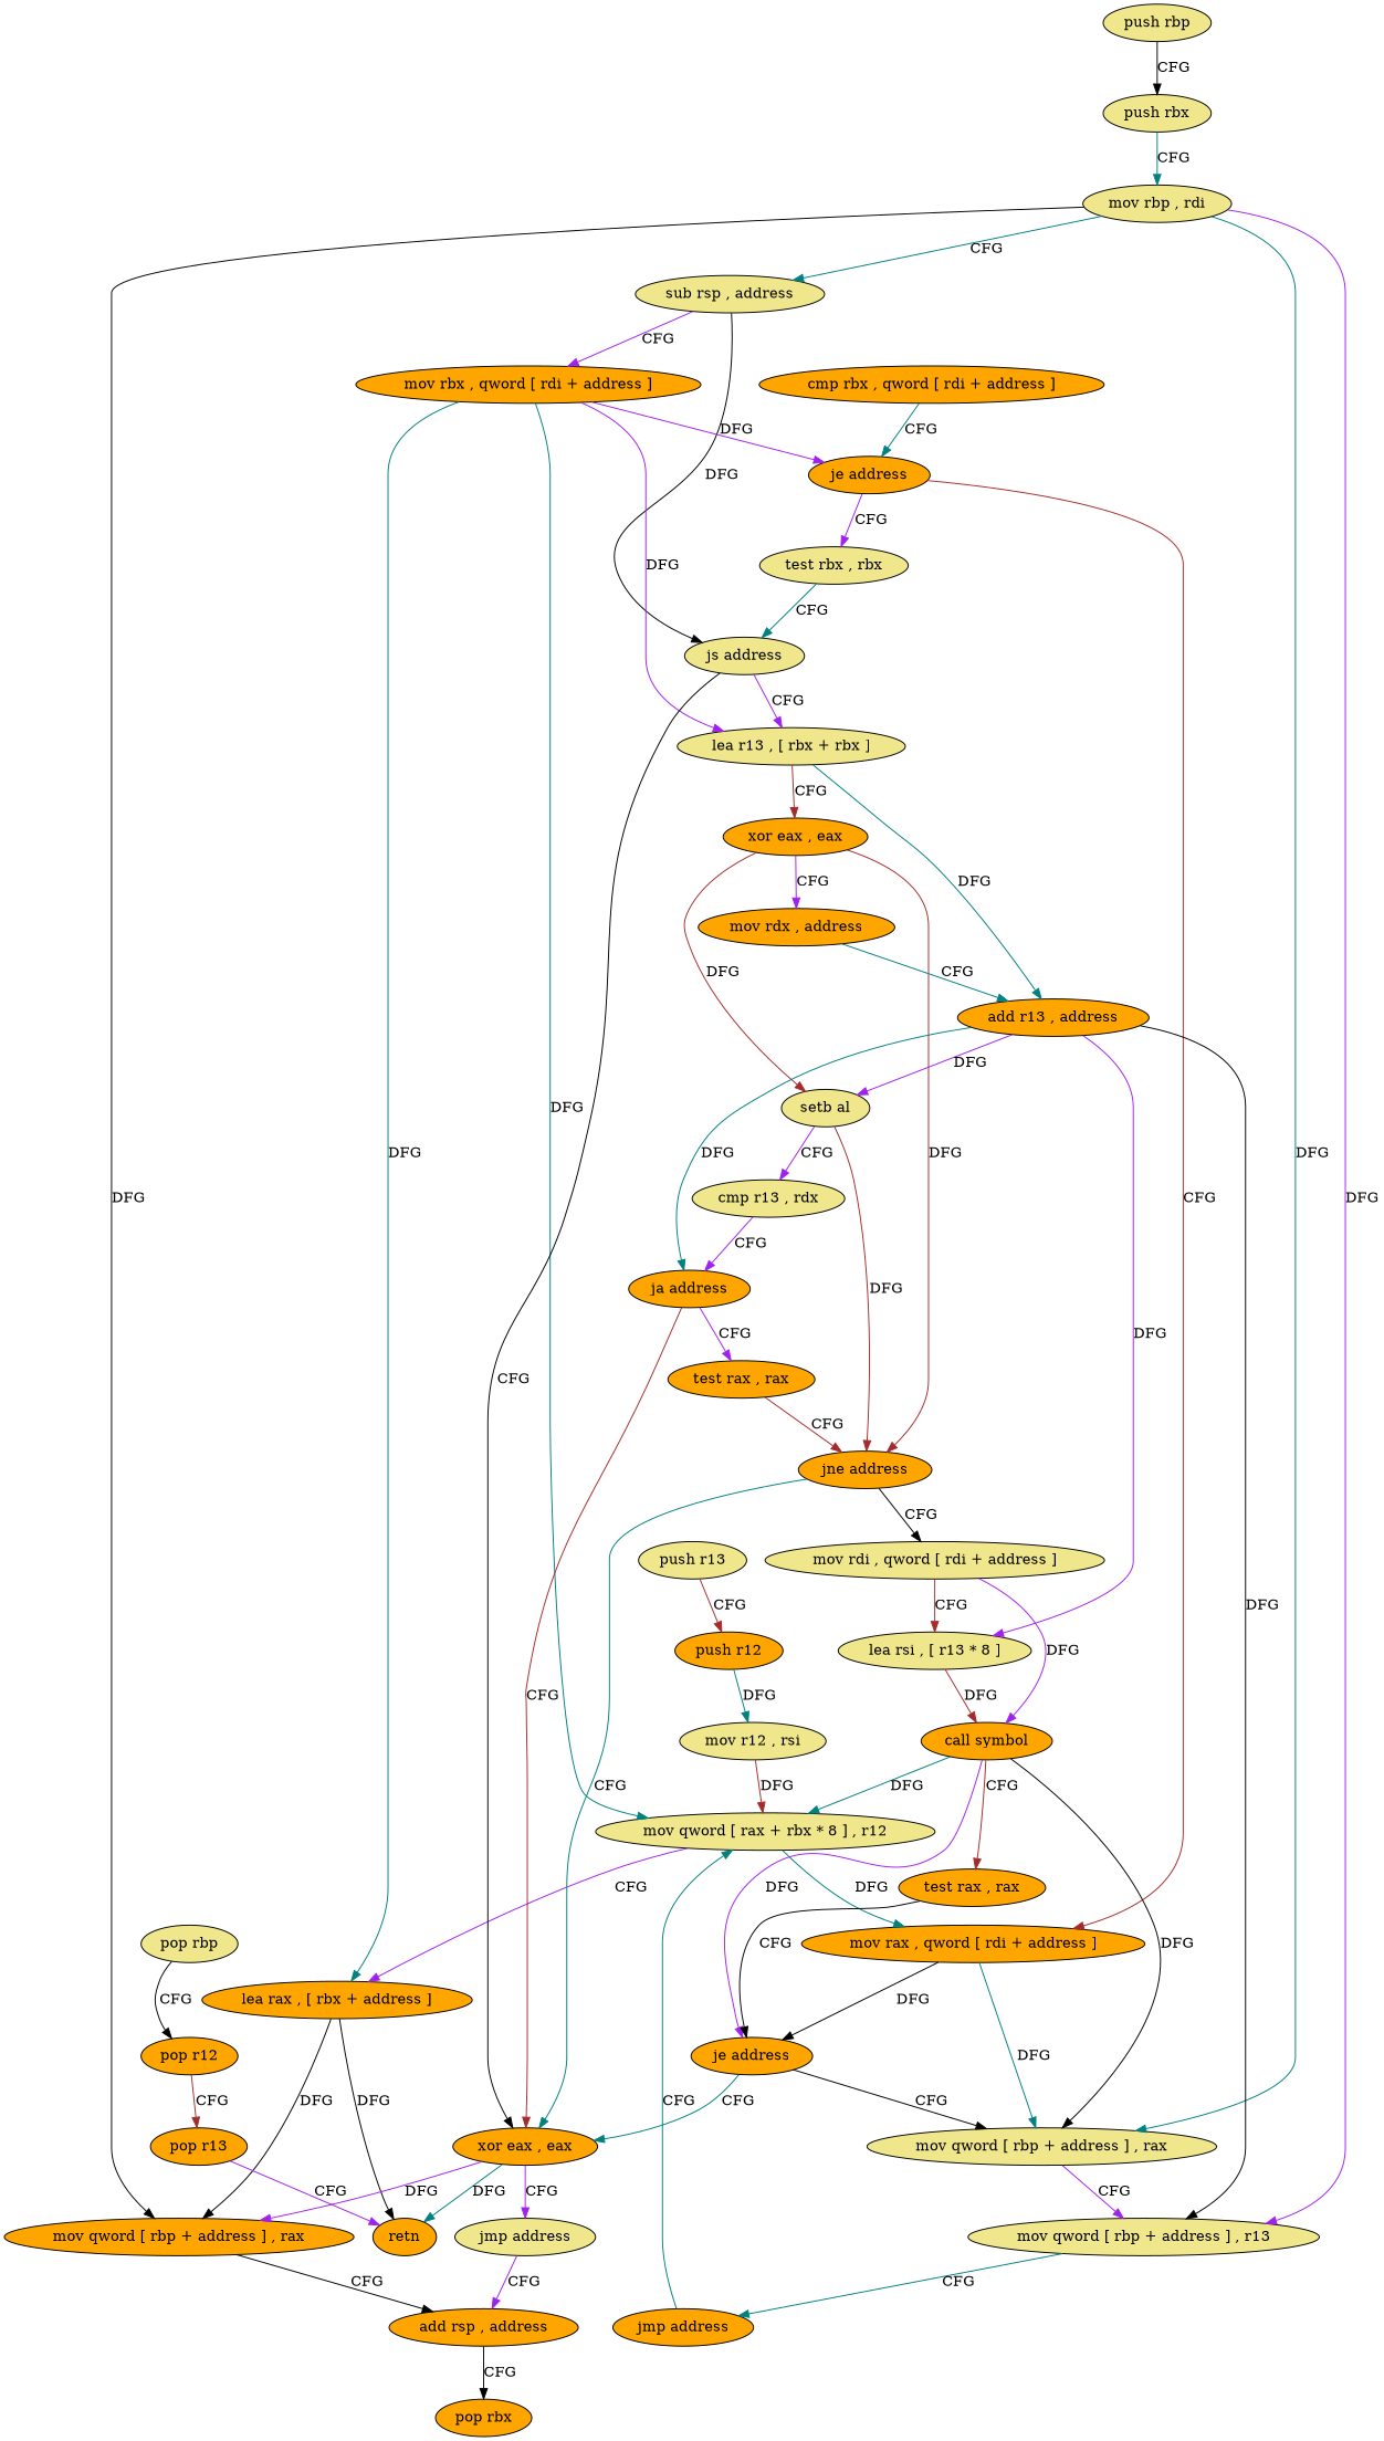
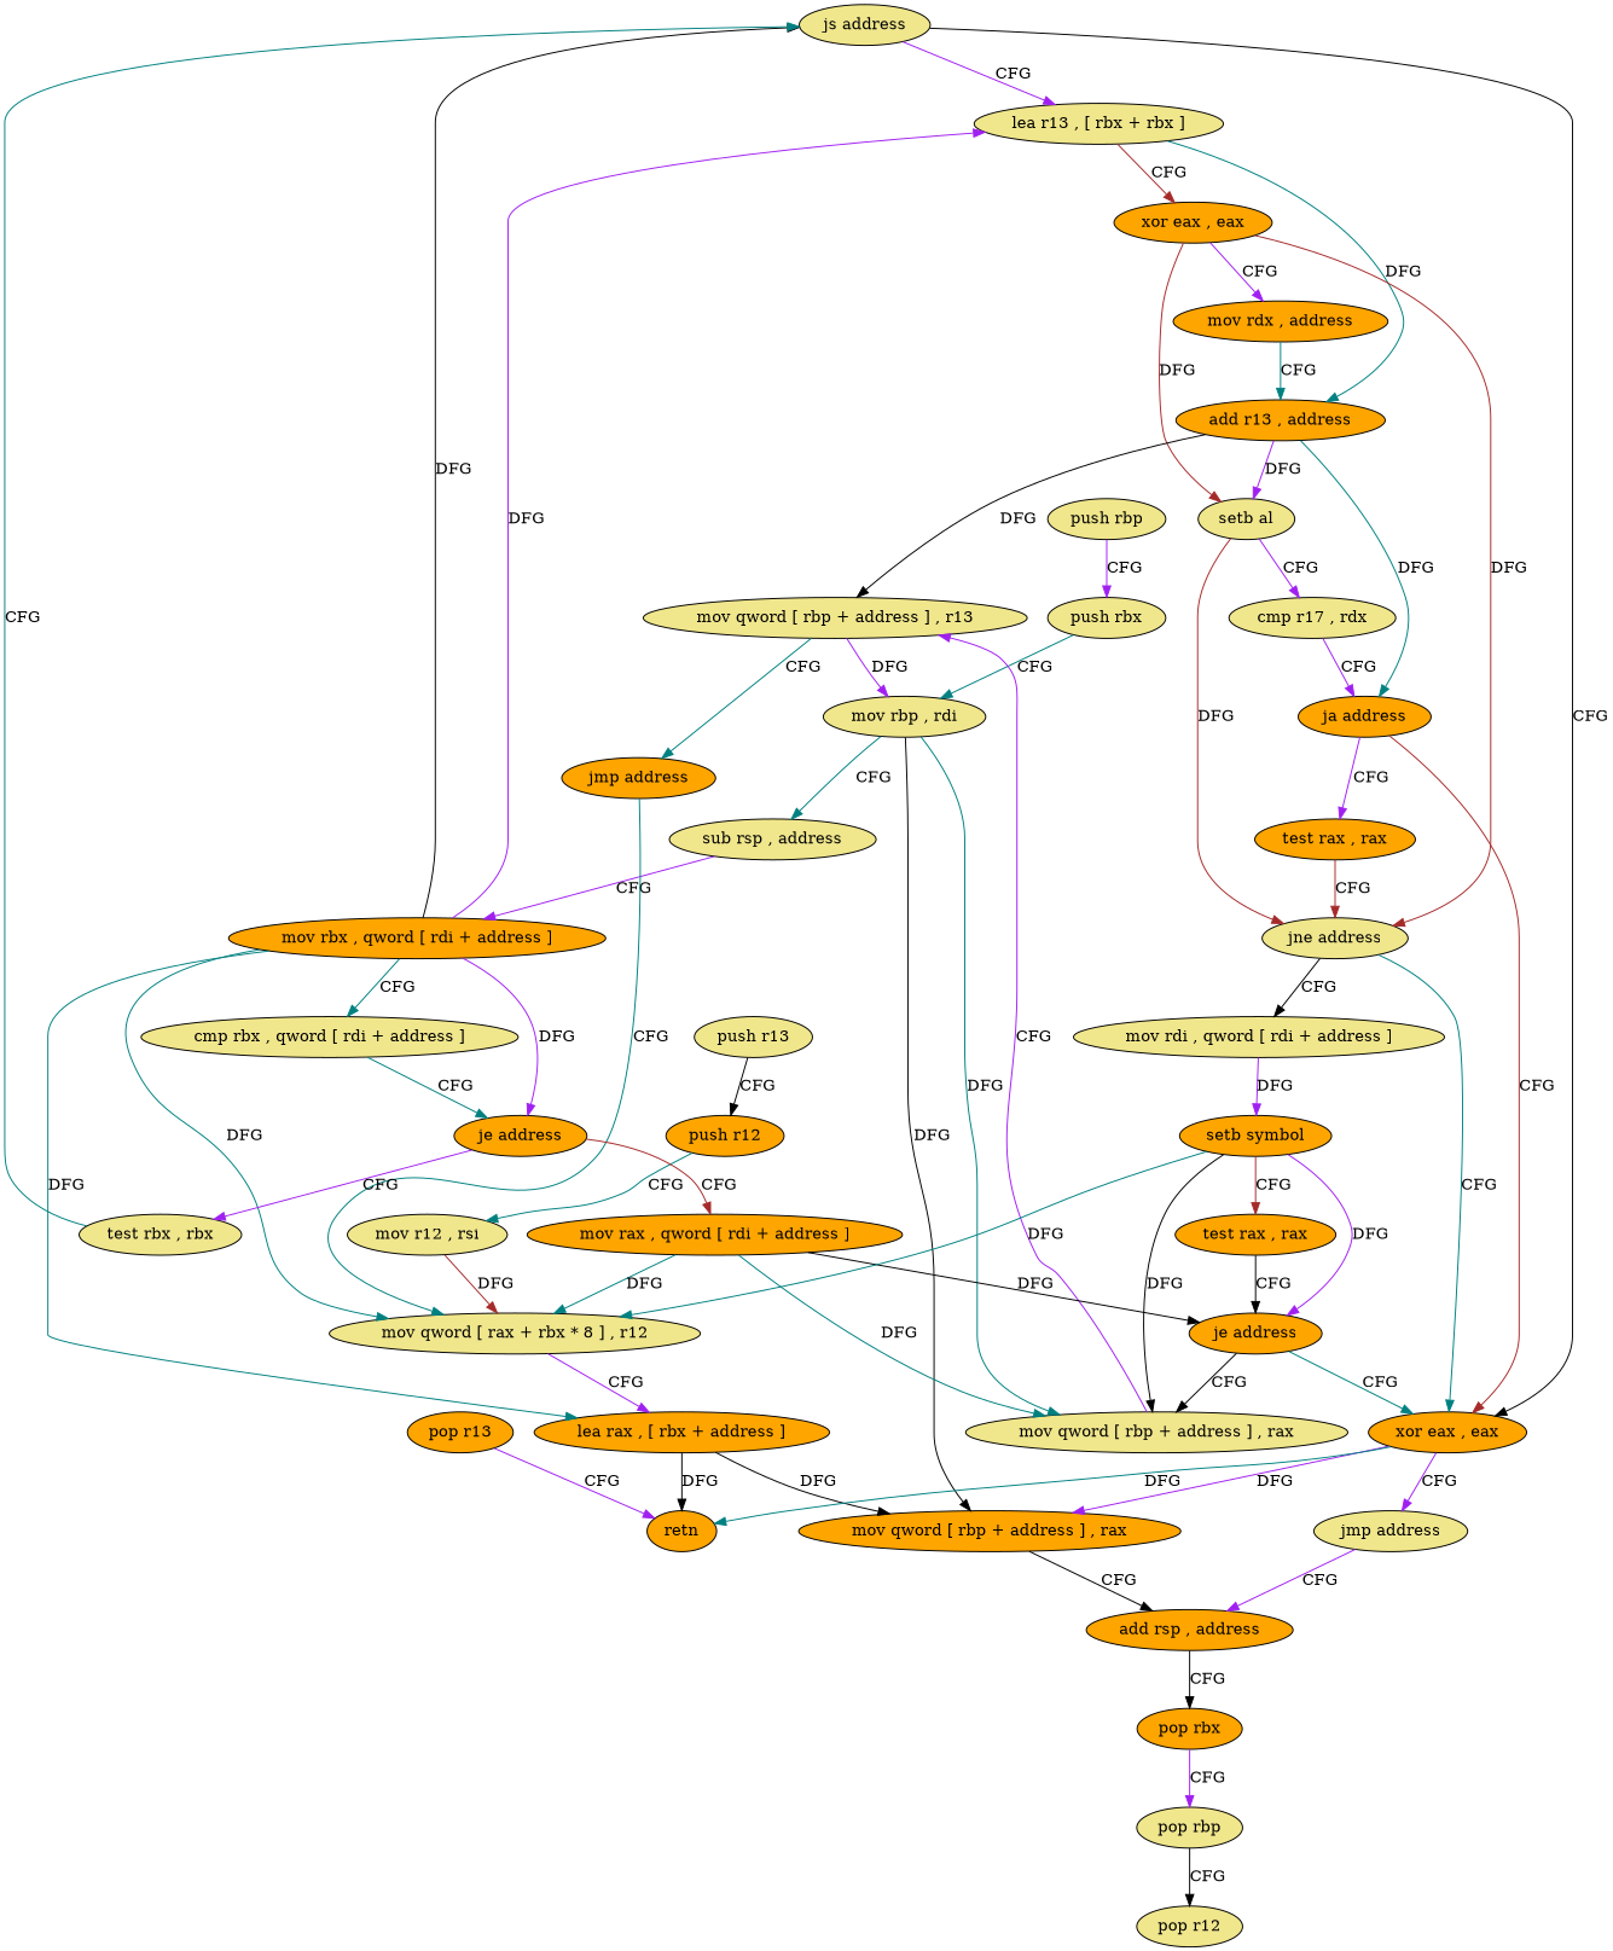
  digraph {
    node [fillcolor=orange style=filled]
    edge [color=purple]
    n1 [fillcolor=khaki label="push r13"]
    n2 [label="push r12"]
    n3 [fillcolor=khaki label="mov r12 , rsi"]
    n4 [fillcolor=khaki label="mov qword [ rax + rbx * 8 ] , r12"]
    n5 [fillcolor=khaki label="push rbp"]
    n6 [fillcolor=khaki label="push rbx"]
    n7 [label="lea rax , [ rbx + address ]"]
    n8 [fillcolor=khaki label="mov rbp , rdi"]
    n9 [fillcolor=khaki label="sub rsp , address"]
    n10 [fillcolor=khaki label="mov qword [ rbp + address ] , rax"]
    n11 [fillcolor=khaki label="mov qword [ rbp + address ] , r13"]
    n12 [label="mov qword [ rbp + address ] , rax"]
    n13 [label="mov rbx , qword [ rdi + address ]"]
    n14 [label="jmp address"]
    n15 [label="add rsp , address"]
-   n16 [label="cmp rbx , qword [ rdi + address ]"]
+   n16 [fillcolor=khaki label="cmp rbx , qword [ rdi + address ]"]
    n17 [label="je address"]
    n18 [fillcolor=khaki label="js address"]
    n19 [fillcolor=khaki label="lea r13 , [ rbx + rbx ]"]
    n20 [fillcolor=khaki label="test rbx , rbx"]
    n21 [label="mov rax , qword [ rdi + address ]"]
    n22 [label="xor eax , eax"]
    n23 [label="xor eax , eax"]
    n24 [label="add r13 , address"]
    n25 [label=retn]
    n26 [label="je address"]
    n27 [fillcolor=khaki label="jmp address"]
    n28 [label="mov rdx , address"]
    n29 [fillcolor=khaki label="setb al"]
-   n30 [label="jne address"]
+   n30 [fillcolor=khaki label="jne address"]
    n31 [label="ja address"]
-   n32 [fillcolor=khaki label="lea rsi , [ r13 * 8 ]"]
    n33 [label="pop rbx"]
    n34 [fillcolor=khaki label="pop rbp"]
-   n35 [fillcolor=khaki label="cmp r13 , rdx"]
+   n35 [fillcolor=khaki label="cmp r17 , rdx"]
    n36 [fillcolor=khaki label="mov rdi , qword [ rdi + address ]"]
    n37 [label="test rax , rax"]
-   n38 [label="call symbol"]
-   n39 [label="pop r12"]
+   n38 [label="setb symbol"]
+   n39 [fillcolor=khaki label="pop r12"]
    n40 [label="pop r13"]
    n41 [label="test rax , rax"]
-   n1 -> n2 [color=brown label=CFG]
-   n2 -> n3 [color=teal label=DFG]
+   n1 -> n2 [color=black label=CFG]
+   n2 -> n3 [color=teal label=CFG]
    n3 -> n4 [color=brown label=DFG]
    n4 -> n7 [label=CFG]
-   n5 -> n6 [color=black label=CFG]
+   n5 -> n6 [label=CFG]
    n6 -> n8 [color=teal label=CFG]
    n7 -> n12 [color=black label=DFG]
    n7 -> n25 [color=black label=DFG]
    n8 -> n9 [color=teal label=CFG]
    n8 -> n10 [color=teal label=DFG]
-   n8 -> n11 [label=DFG]
+   n11 -> n8 [label=DFG]
    n8 -> n12 [color=black label=DFG]
    n9 -> n13 [label=CFG]
    n10 -> n11 [label=CFG]
    n11 -> n14 [color=teal label=CFG]
    n12 -> n15 [color=black label=CFG]
    n13 -> n4 [color=teal label=DFG]
    n13 -> n7 [color=teal label=DFG]
+   n13 -> n16 [color=teal label=CFG]
    n13 -> n17 [label=DFG]
-   n9 -> n18 [color=black label=DFG]
+   n13 -> n18 [color=black label=DFG]
    n13 -> n19 [label=DFG]
    n14 -> n4 [color=teal label=CFG]
    n15 -> n33 [color=black label=CFG]
    n16 -> n17 [color=teal label=CFG]
    n17 -> n20 [label=CFG]
    n17 -> n21 [color=brown label=CFG]
    n18 -> n19 [label=CFG]
    n18 -> n22 [color=black label=CFG]
    n19 -> n23 [color=brown label=CFG]
    n19 -> n24 [color=teal label=DFG]
    n20 -> n18 [color=teal label=CFG]
-   n4 -> n21 [color=teal label=DFG]
+   n21 -> n4 [color=teal label=DFG]
    n21 -> n10 [color=teal label=DFG]
    n21 -> n26 [color=black label=DFG]
    n22 -> n12 [label=DFG]
    n22 -> n25 [color=teal label=DFG]
    n22 -> n27 [label=CFG]
    n23 -> n28 [label=CFG]
    n23 -> n29 [color=brown label=DFG]
    n23 -> n30 [color=brown label=DFG]
    n24 -> n11 [color=black label=DFG]
    n24 -> n29 [label=DFG]
    n24 -> n31 [color=teal label=DFG]
-   n24 -> n32 [label=DFG]
    n26 -> n10 [color=black label=CFG]
    n26 -> n22 [color=teal label=CFG]
    n27 -> n15 [label=CFG]
    n28 -> n24 [color=teal label=CFG]
    n29 -> n30 [color=brown label=DFG]
    n29 -> n35 [label=CFG]
    n30 -> n22 [color=teal label=CFG]
    n30 -> n36 [color=black label=CFG]
    n31 -> n22 [color=brown label=CFG]
    n31 -> n37 [label=CFG]
-   n32 -> n38 [color=brown label=DFG]
+   n33 -> n34 [label=CFG]
    n34 -> n39 [color=black label=CFG]
    n35 -> n31 [label=CFG]
-   n36 -> n32 [color=brown label=CFG]
    n36 -> n38 [label=DFG]
    n37 -> n30 [color=brown label=CFG]
    n38 -> n4 [color=teal label=DFG]
    n38 -> n10 [color=black label=DFG]
    n38 -> n26 [label=DFG]
    n38 -> n41 [color=brown label=CFG]
-   n39 -> n40 [color=brown label=CFG]
    n40 -> n25 [label=CFG]
    n41 -> n26 [color=black label=CFG]
  }
